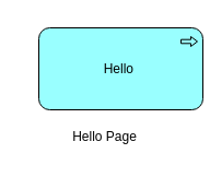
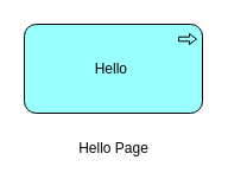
  <mxCell id="0" />
  <mxCell id="1" parent="0" />
- <mxCell id="2" value="Hello&amp;nbsp;" style="html=1;outlineConnect=0;whiteSpace=wrap;fillColor=#99ffff;shape=mxgraph.archimate3.application;appType=proc;archiType=rounded;" vertex="1" parent="1"><mxGeometry x="35" y="25" width="150" height="75" as="geometry" /></mxCell>
+ <mxCell id="2" value="Hello&amp;nbsp;" style="html=1;outlineConnect=0;whiteSpace=wrap;fillColor=#99ffff;shape=mxgraph.archimate3.application;appType=proc;archiType=rounded;" vertex="1" parent="1"><mxGeometry x="20" y="20" width="150" height="75" as="geometry" /></mxCell>
  <mxCell id="3" value="Hello Page" style="text;html=1;align=center;verticalAlign=middle;resizable=0;points=[];autosize=1;strokeColor=none;fillColor=none;" vertex="1" parent="1"><mxGeometry x="55" y="110" width="80" height="30" as="geometry" /></mxCell>
